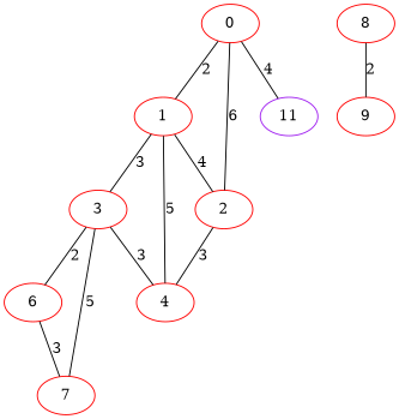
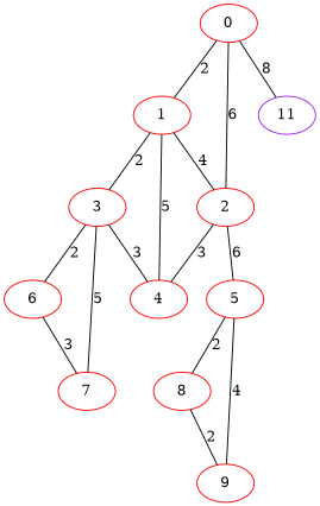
  graph {
    node [color=red weight=1]
    0
    1
    2
    n4 [color=purple label=11 weight=4]
    3
    4
+   5
    6
    7
    8
    9
    0 -- 1 [label=2]
    0 -- 2 [label=6]
-   0 -- n4 [label=4]
+   0 -- n4 [label=8]
    1 -- 2 [label=4]
-   1 -- 3 [label=3]
+   1 -- 3 [label=2]
    1 -- 4 [label=5]
    2 -- 4 [label=3]
+   2 -- 5 [label=6]
    3 -- 4 [label=3]
    3 -- 6 [label=2]
    3 -- 7 [label=5]
+   5 -- 8 [label=2]
+   5 -- 9 [label=4]
    6 -- 7 [label=3]
    8 -- 9 [label=2]
  }
